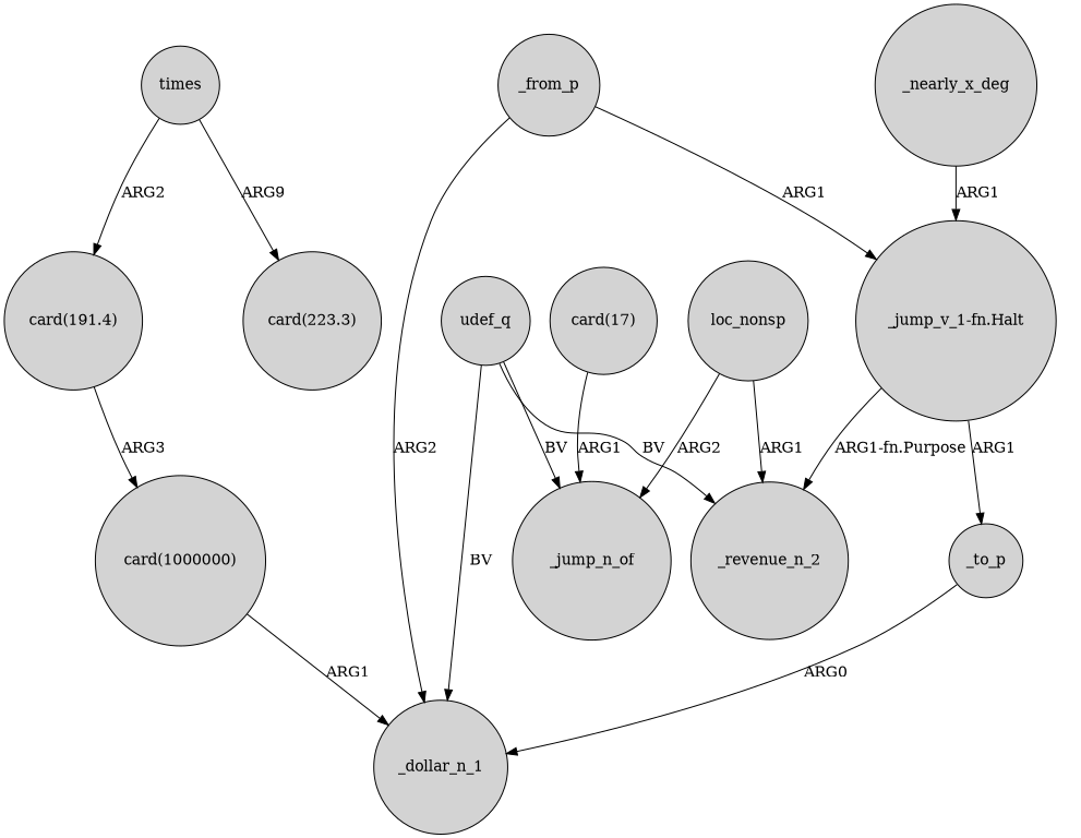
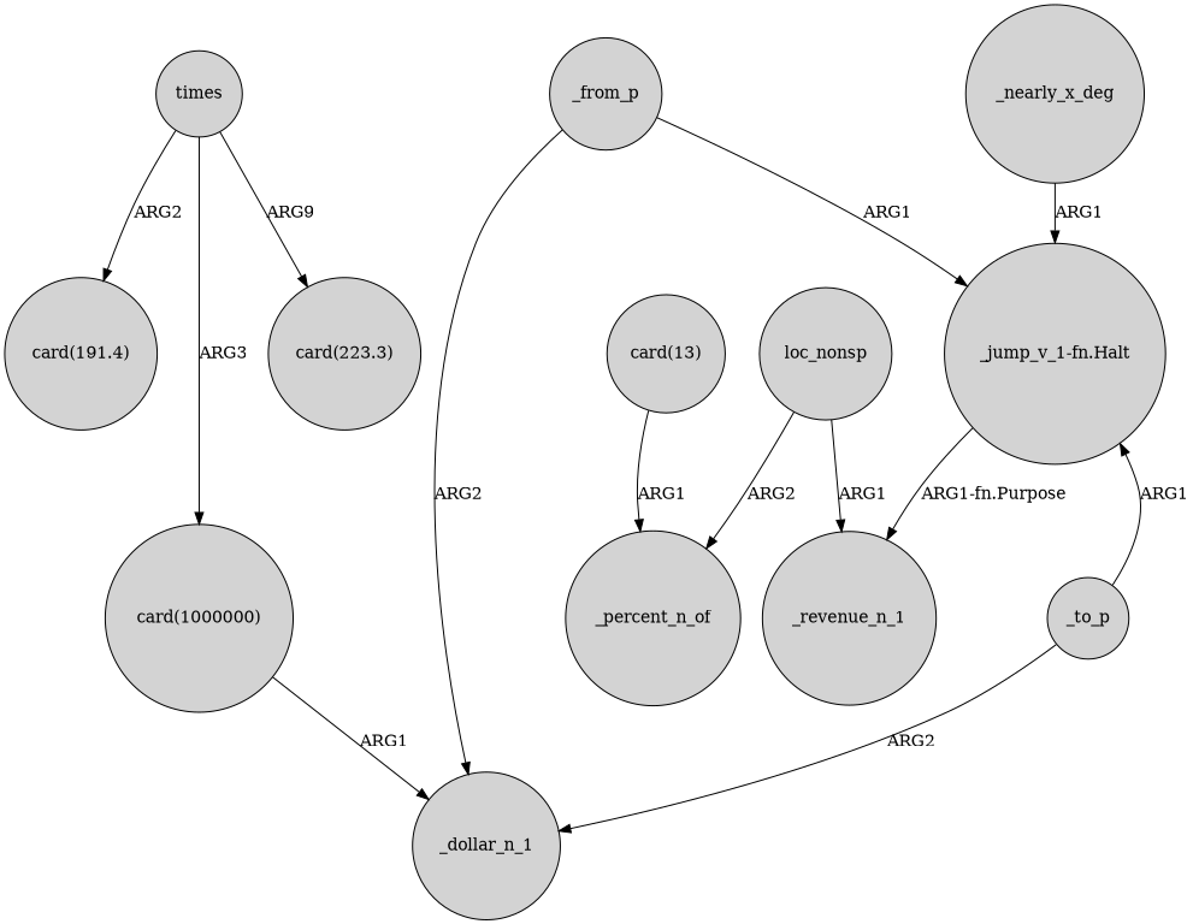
  digraph {
    node [shape=circle style=filled]
    times
    "card(1000000)"
    "card(191.4)"
    "card(223.3)"
    _dollar_n_1
    _from_p
    "_jump_v_1-fn.Halt"
-   _revenue_n_1 [label=_revenue_n_2]
+   _revenue_n_1
    loc_nonsp
-   _percent_n_of [label=_jump_n_of]
-   udef_q
+   _percent_n_of
    _to_p
    _nearly_x_deg
-   "card(17)"
-   "card(191.4)" -> "card(1000000)" [label=ARG3]
+   "card(17)" [label="card(13)"]
+   times -> "card(1000000)" [label=ARG3]
    times -> "card(191.4)" [label=ARG2]
    times -> "card(223.3)" [label=ARG9]
    "card(1000000)" -> _dollar_n_1 [label=ARG1]
    _from_p -> _dollar_n_1 [label=ARG2]
    _from_p -> "_jump_v_1-fn.Halt" [label=ARG1]
    "_jump_v_1-fn.Halt" -> _revenue_n_1 [label="ARG1-fn.Purpose"]
    loc_nonsp -> _revenue_n_1 [label=ARG1]
    loc_nonsp -> _percent_n_of [label=ARG2]
-   udef_q -> _dollar_n_1 [label=BV]
-   udef_q -> _revenue_n_1 [label=BV]
-   udef_q -> _percent_n_of [label=BV]
-   _to_p -> _dollar_n_1 [label=ARG0]
-   "_jump_v_1-fn.Halt" -> _to_p [label=ARG1]
+   _to_p -> _dollar_n_1 [label=ARG2]
+   _to_p -> "_jump_v_1-fn.Halt" [label=ARG1]
    _nearly_x_deg -> "_jump_v_1-fn.Halt" [label=ARG1]
    "card(17)" -> _percent_n_of [label=ARG1]
  }
